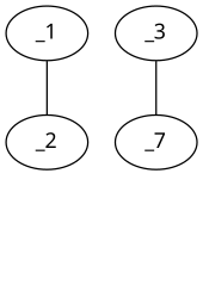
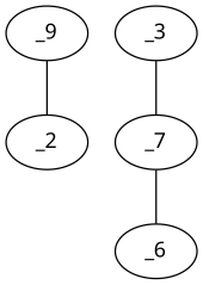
  graph {
    fontname="Noto Sans"
    node [fontname="Noto Sans"]
    edge [fontname="Noto Sans"]
-   _1 [x=1.39602 y=2.59309]
+   _1 [x=1.39602 y=2.59309 label=_9]
    _2 [x=2.3 y=0.71]
    _3 [x=0.9421 y=1.49156]
    n4 [label=_7 x=2.12 y=1.49]
+   _6 [x=0.612184 y=0.120238]
    _1 -- _2
    _3 -- n4
+   n4 -- _6
  }
